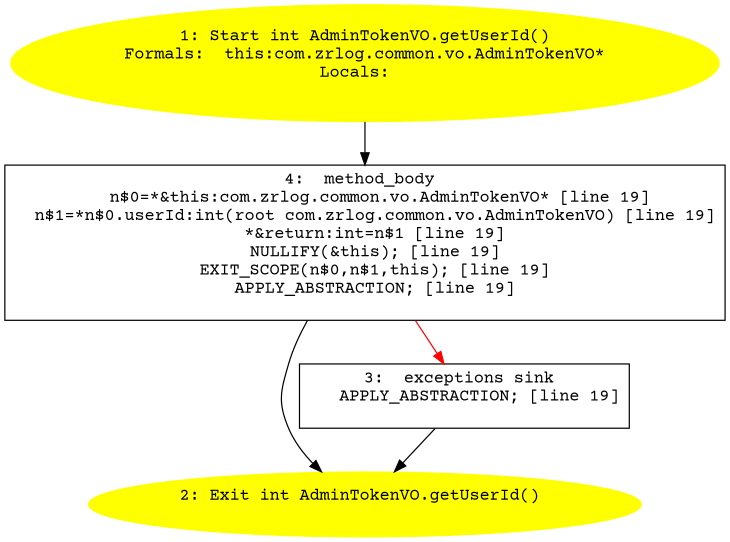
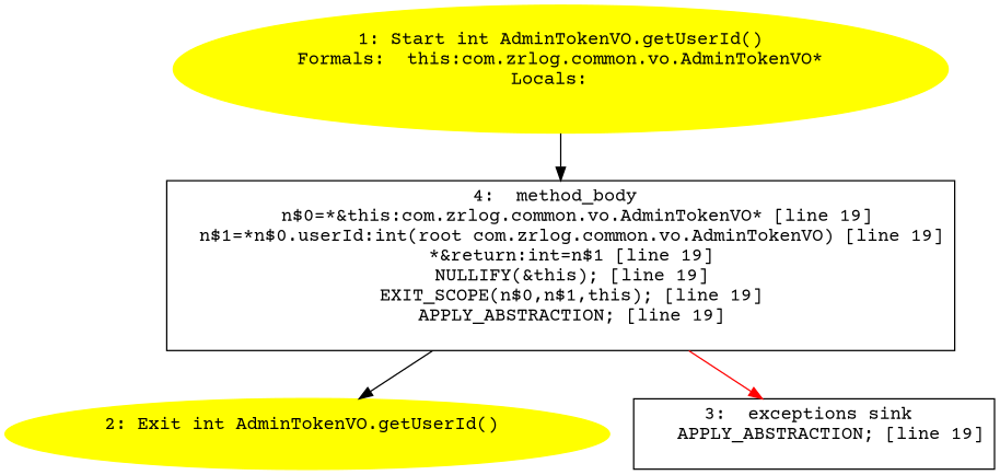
  digraph {
    fontname="Courier Prime"
    node [fontname="Courier Prime"]
    edge [fontname="Courier Prime"]
    n1 [color=yellow label="1: Start int AdminTokenVO.getUserId()\nFormals:  this:com.zrlog.common.vo.AdminTokenVO*\nLocals:  \n  " style=filled]
    n2 [label="4:  method_body \n   n$0=*&this:com.zrlog.common.vo.AdminTokenVO* [line 19]\n  n$1=*n$0.userId:int(root com.zrlog.common.vo.AdminTokenVO) [line 19]\n  *&return:int=n$1 [line 19]\n  NULLIFY(&this); [line 19]\n  EXIT_SCOPE(n$0,n$1,this); [line 19]\n  APPLY_ABSTRACTION; [line 19]\n " shape=box]
    n3 [color=yellow label="2: Exit int AdminTokenVO.getUserId() \n  " style=filled]
    n4 [label="3:  exceptions sink \n   APPLY_ABSTRACTION; [line 19]\n " shape=box]
    n1 -> n2
    n2 -> n3
    n2 -> n4 [color=red]
-   n4 -> n3
  }
